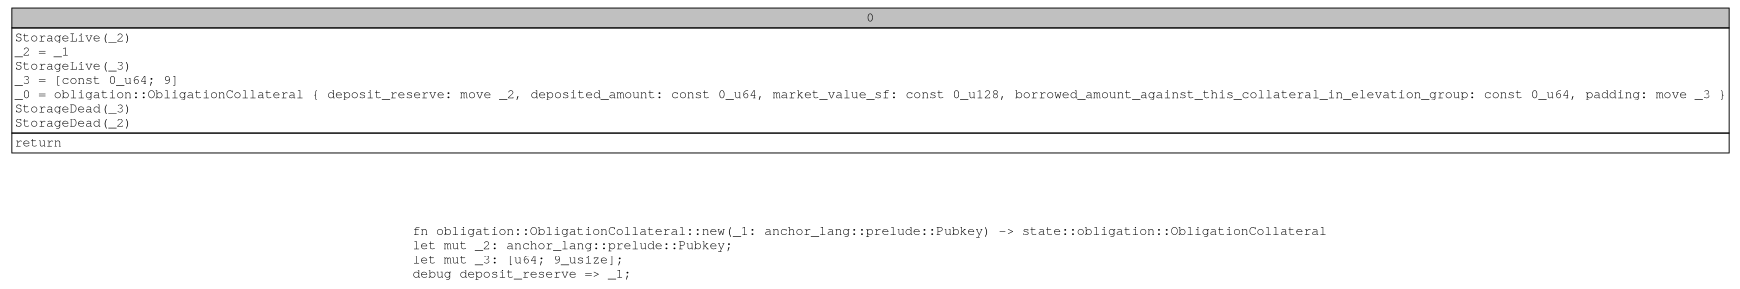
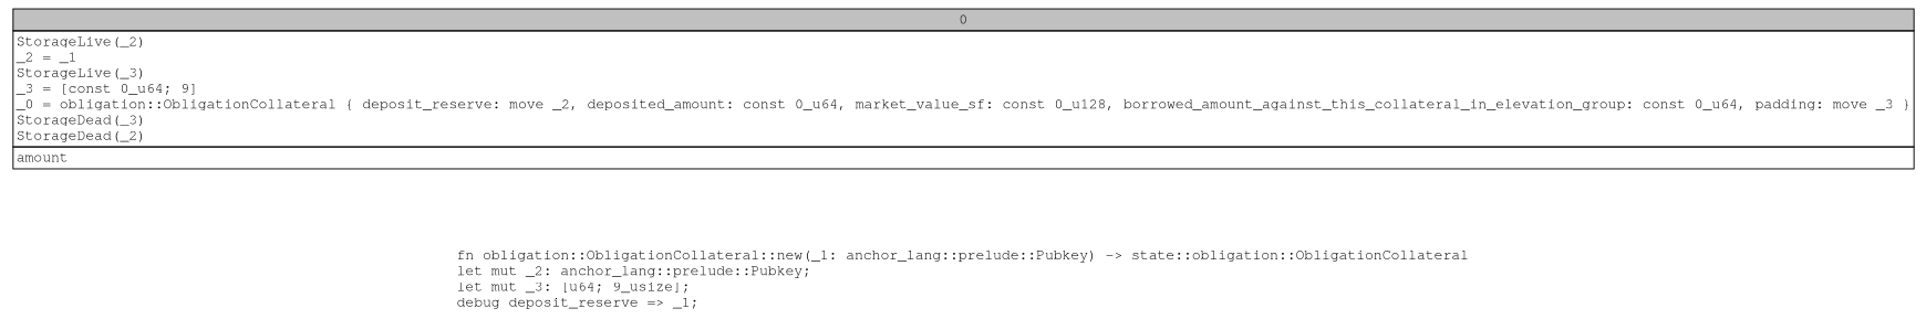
  digraph {
    fontname="Courier, monospace"
    label=<fn obligation::ObligationCollateral::new(_1: anchor_lang::prelude::Pubkey) -&gt; state::obligation::ObligationCollateral<br align="left"/>let mut _2: anchor_lang::prelude::Pubkey;<br align="left"/>let mut _3: [u64; 9_usize];<br align="left"/>debug deposit_reserve =&gt; _1;<br align="left"/>>
-   n1 [fontname="Courier, monospace" label=<<table border="0" cellborder="1" cellspacing="0"><tr><td bgcolor="gray" align="center" colspan="1">0</td></tr><tr><td align="left" balign="left">StorageLive(_2)<br/>_2 = _1<br/>StorageLive(_3)<br/>_3 = [const 0_u64; 9]<br/>_0 = obligation::ObligationCollateral { deposit_reserve: move _2, deposited_amount: const 0_u64, market_value_sf: const 0_u128, borrowed_amount_against_this_collateral_in_elevation_group: const 0_u64, padding: move _3 }<br/>StorageDead(_3)<br/>StorageDead(_2)<br/></td></tr><tr><td align="left">return</td></tr></table>> shape=none]
+   n1 [fontname="Courier, monospace" label=<<table border="0" cellborder="1" cellspacing="0"><tr><td bgcolor="gray" align="center" colspan="1">0</td></tr><tr><td align="left" balign="left">StorageLive(_2)<br/>_2 = _1<br/>StorageLive(_3)<br/>_3 = [const 0_u64; 9]<br/>_0 = obligation::ObligationCollateral { deposit_reserve: move _2, deposited_amount: const 0_u64, market_value_sf: const 0_u128, borrowed_amount_against_this_collateral_in_elevation_group: const 0_u64, padding: move _3 }<br/>StorageDead(_3)<br/>StorageDead(_2)<br/></td></tr><tr><td align="left">amount</td></tr></table>> shape=none]
  }
